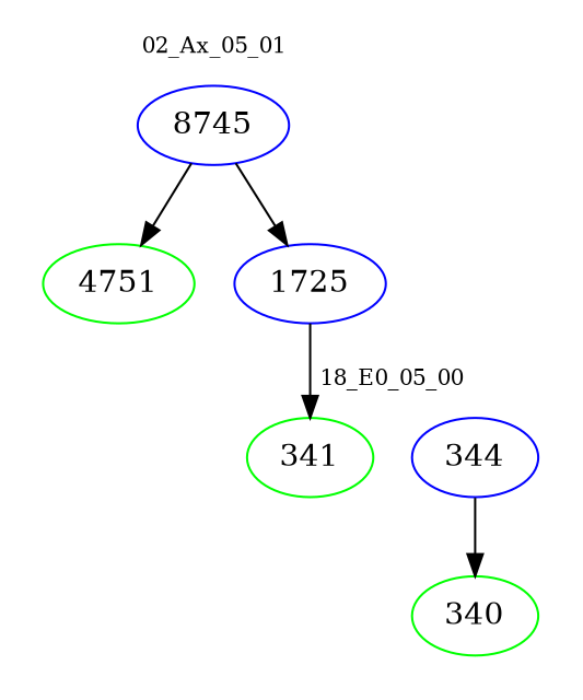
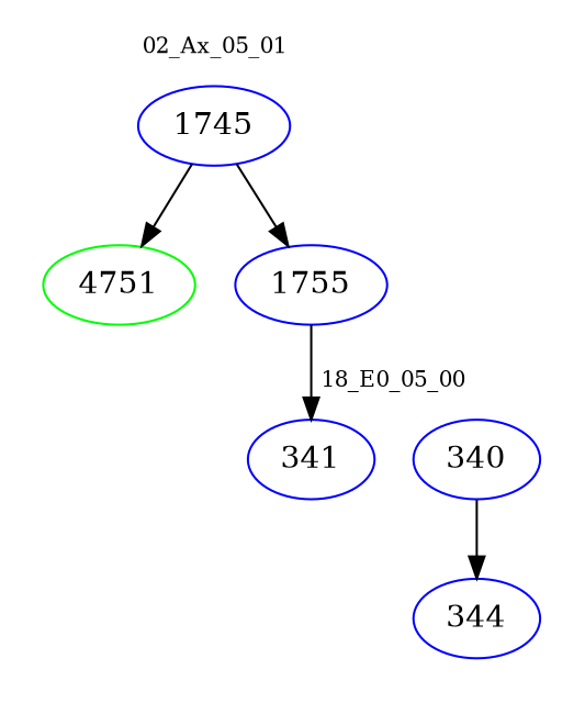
  digraph {
    node [color=blue]
    edge [color=black]
-   n1 [label=8745]
+   n1 [label=1745]
    n2 [color=green label=4751]
-   n3 [label=1725]
-   n4 [color=green label=340]
+   n3 [label=1755]
+   n4 [label=340]
    n5 [label=344]
-   n6 [color=green label=341]
+   n6 [label=341]
    subgraph cluster_1 {
      color=white
      fontsize=10
      label="02_Ax_05_01"
      n1
      n2
      n3
    }
    subgraph cluster_2 {
      color=white
      fontsize=10
      label="18_E0_05_00"
      n4
      n5
      n6
    }
    n1 -> n2
    n1 -> n3
    n3 -> n6
-   n5 -> n4
+   n4 -> n5
  }
